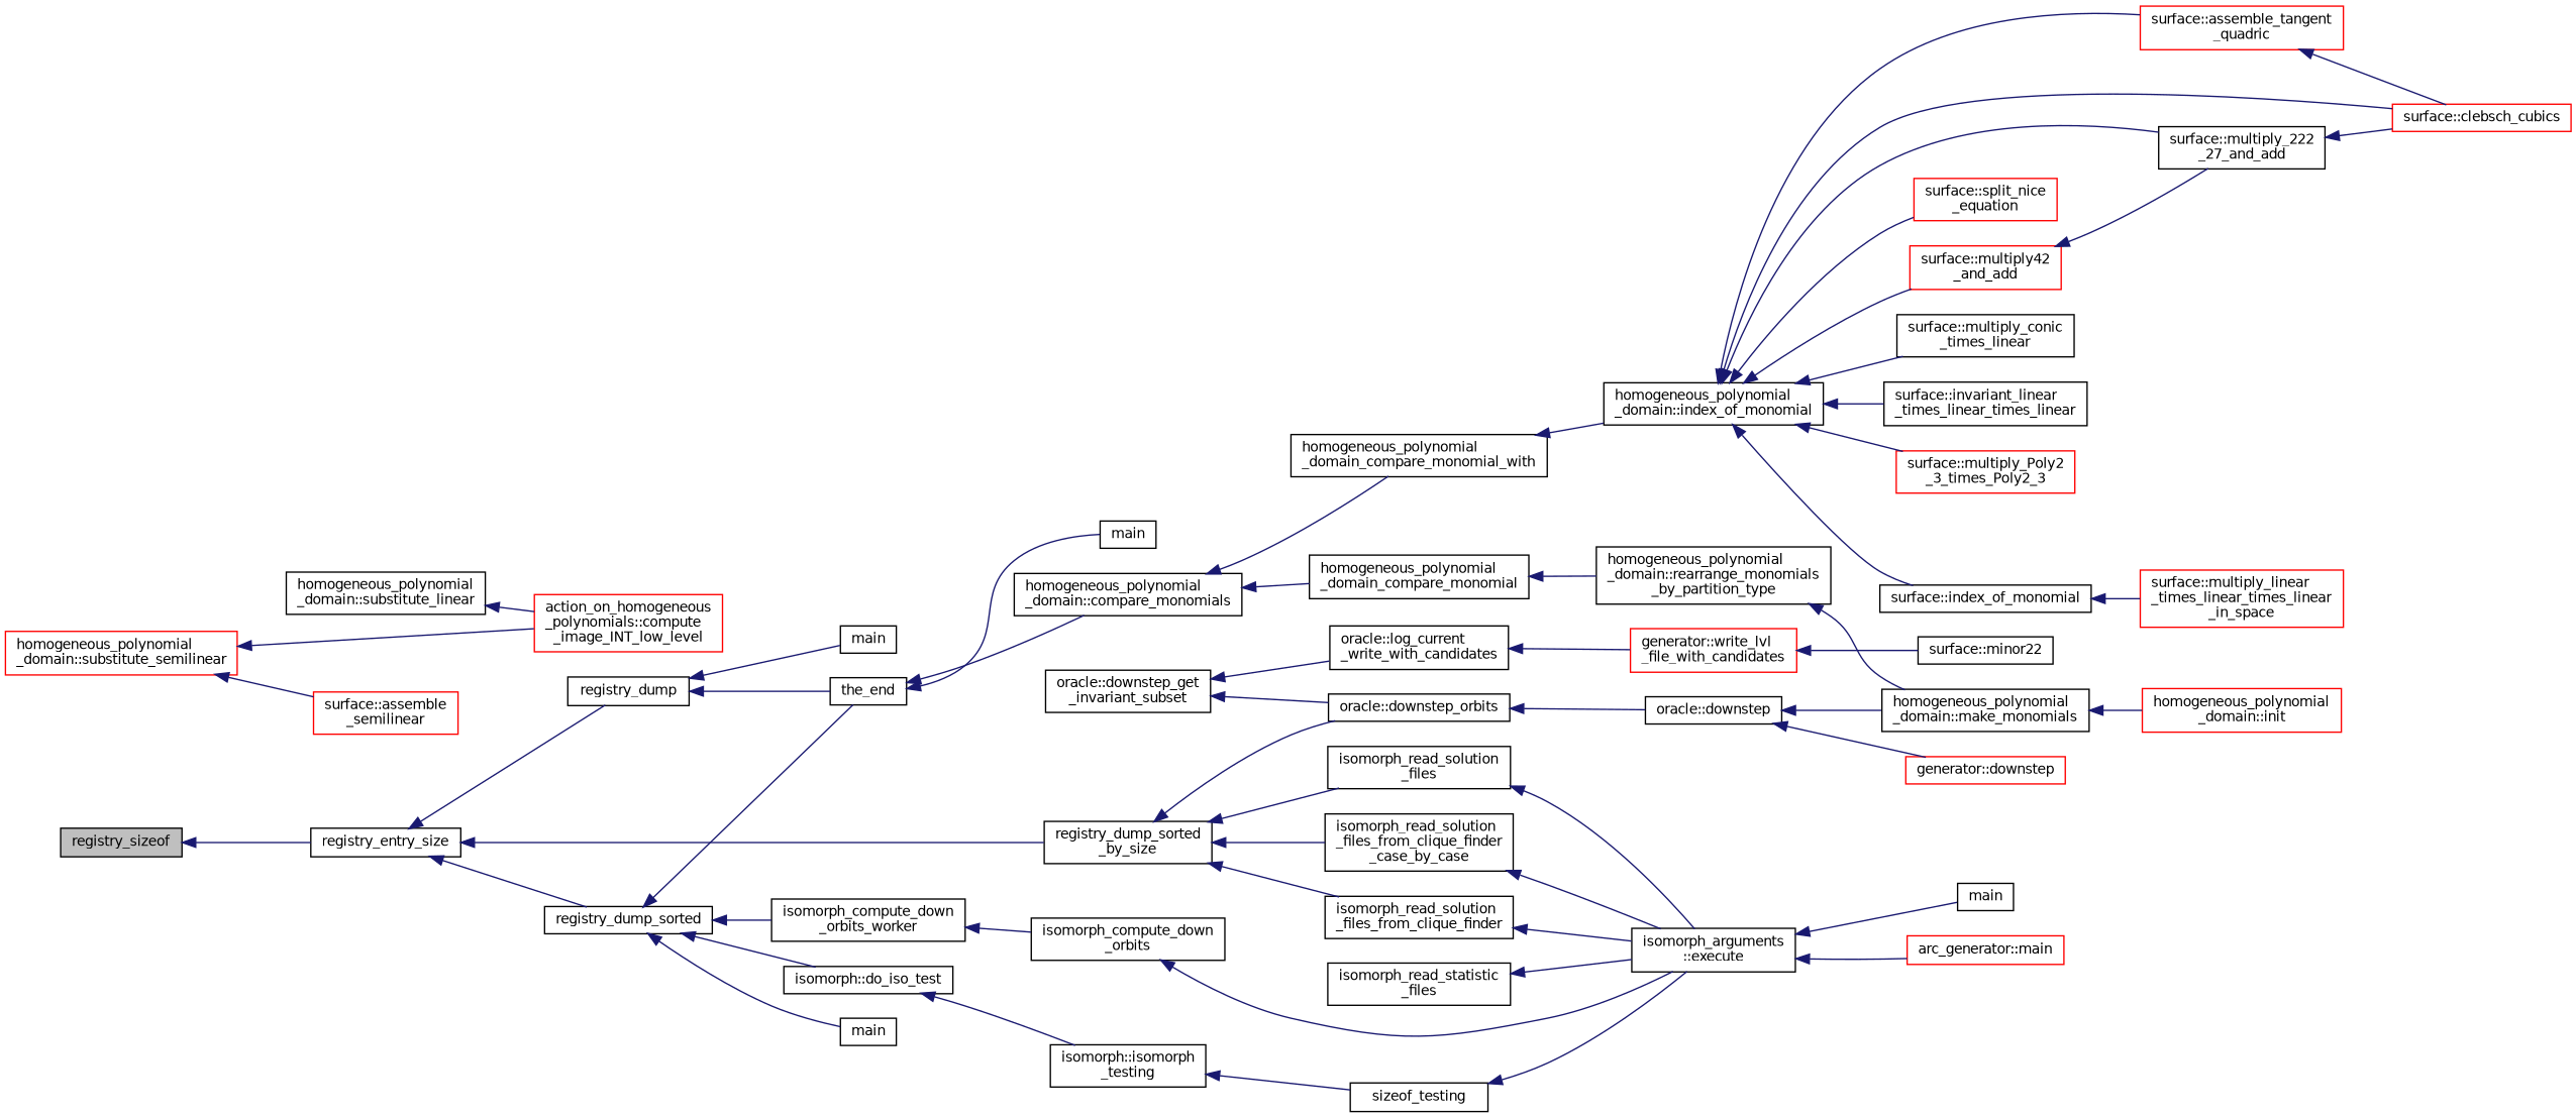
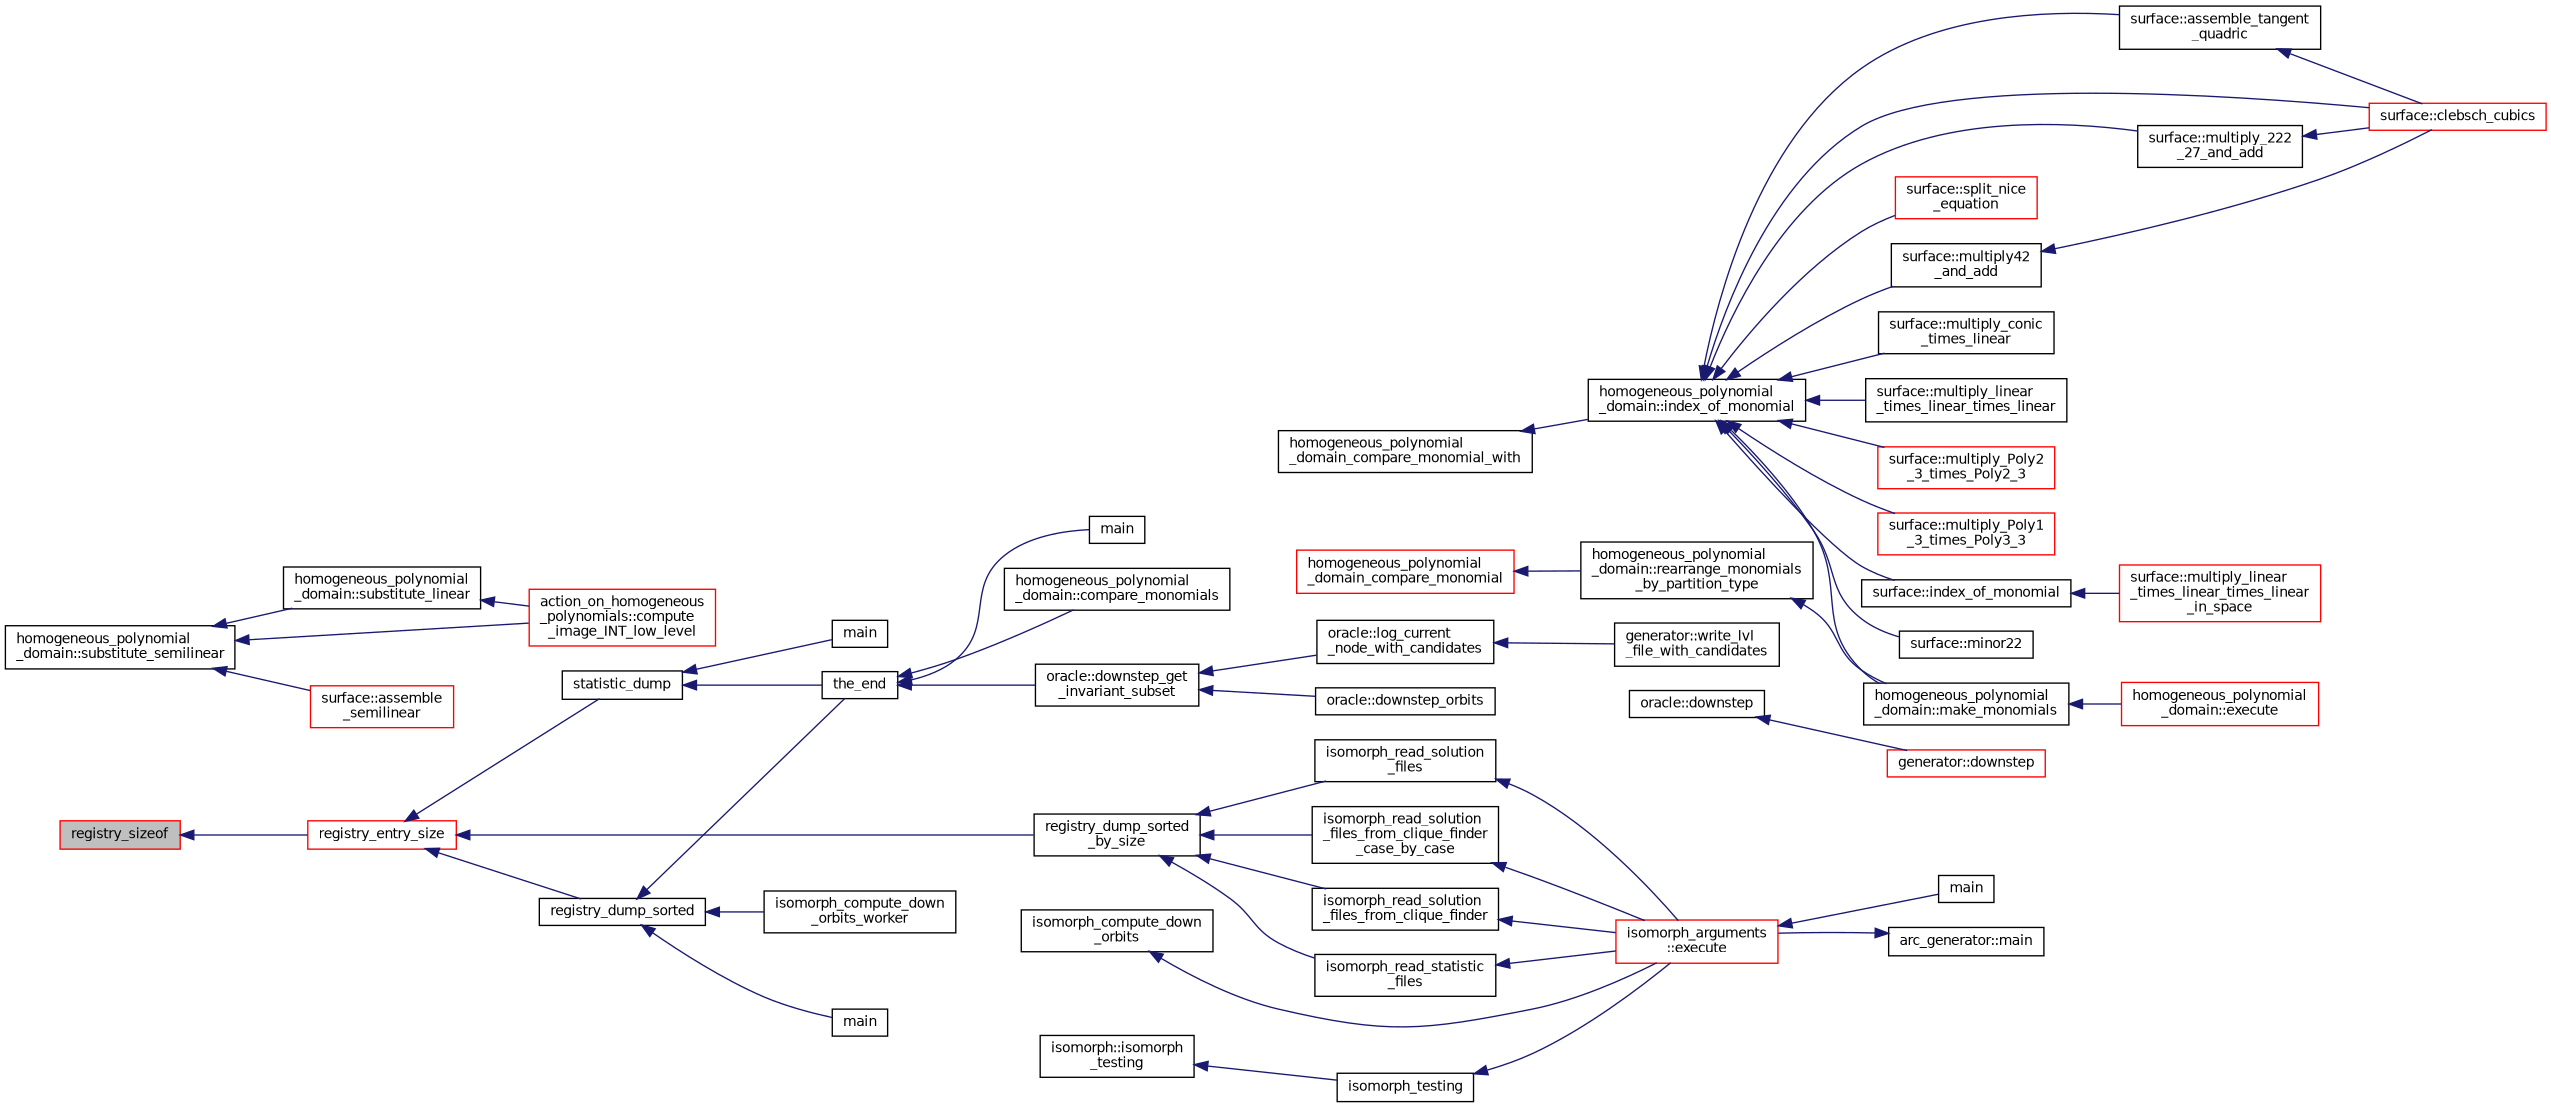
  digraph {
    rankdir=LR
    node [color=black fillcolor=white fontname=Helvetica fontsize=10 shape=record style=filled]
    edge [color=midnightblue dir=back fontname=Helvetica fontsize=10 labelfontname=Helvetica labelfontsize=10 style=solid]
-   n1 [fillcolor=grey75 fontcolor=black height=0.2 label=registry_sizeof width=0.4]
-   n2 [height=0.2 label=registry_entry_size width=0.4]
-   n3 [height=0.2 label=registry_dump width=0.4]
+   n1 [color=red fillcolor=grey75 fontcolor=black height=0.2 label=registry_sizeof width=0.4]
+   n2 [color=red height=0.2 label=registry_entry_size width=0.4]
+   n3 [height=0.2 label=statistic_dump width=0.4]
    n4 [height=0.2 label=registry_dump_sorted width=0.4]
    n5 [height=0.2 label="registry_dump_sorted\l_by_size" width=0.4]
    n6 [height=0.2 label=main width=0.4]
    n7 [height=0.2 label=the_end width=0.4]
    n8 [height=0.2 label=main width=0.4]
    n9 [height=0.2 label="isomorph_compute_down\l_orbits_worker" width=0.4]
-   n10 [height=0.2 label="isomorph::do_iso_test" width=0.4]
    n11 [height=0.2 label="isomorph_read_statistic\l_files" width=0.4]
    n12 [height=0.2 label="isomorph_read_solution\l_files" width=0.4]
    n13 [height=0.2 label="isomorph_read_solution\l_files_from_clique_finder\l_case_by_case" width=0.4]
    n14 [height=0.2 label="isomorph_read_solution\l_files_from_clique_finder" width=0.4]
    n15 [height=0.2 label=main width=0.4]
    n16 [height=0.2 label="homogeneous_polynomial\l_domain::compare_monomials" width=0.4]
    n17 [height=0.2 label="oracle::downstep_get\l_invariant_subset" width=0.4]
    n18 [height=0.2 label="homogeneous_polynomial\l_domain_compare_monomial_with" width=0.4]
-   n19 [height=0.2 label="homogeneous_polynomial\l_domain_compare_monomial" width=0.4]
-   n20 [height=0.2 label="oracle::log_current\l_write_with_candidates" width=0.4]
+   n19 [color=red height=0.2 label="homogeneous_polynomial\l_domain_compare_monomial" width=0.4]
+   n20 [height=0.2 label="oracle::log_current\l_node_with_candidates" width=0.4]
    n21 [height=0.2 label="oracle::downstep_orbits" width=0.4]
    n22 [height=0.2 label="homogeneous_polynomial\l_domain::index_of_monomial" width=0.4]
    n23 [height=0.2 label="homogeneous_polynomial\l_domain::rearrange_monomials\l_by_partition_type" width=0.4]
    n24 [height=0.2 label="homogeneous_polynomial\l_domain::make_monomials" width=0.4]
    n25 [height=0.2 label="surface::index_of_monomial" width=0.4]
    n26 [height=0.2 label="surface::multiply_conic\l_times_linear" width=0.4]
-   n27 [height=0.2 label="surface::invariant_linear\l_times_linear_times_linear" width=0.4]
+   n27 [height=0.2 label="surface::multiply_linear\l_times_linear_times_linear" width=0.4]
    n28 [color=red height=0.2 label="surface::multiply_Poly2\l_3_times_Poly2_3" width=0.4]
+   n29 [color=red height=0.2 label="surface::multiply_Poly1\l_3_times_Poly3_3" width=0.4]
    n30 [color=red height=0.2 label="surface::clebsch_cubics" width=0.4]
    n31 [height=0.2 label="surface::multiply_222\l_27_and_add" width=0.4]
    n32 [height=0.2 label="surface::minor22" width=0.4]
-   n33 [color=red height=0.2 label="surface::multiply42\l_and_add" width=0.4]
+   n33 [height=0.2 label="surface::multiply42\l_and_add" width=0.4]
    n34 [color=red height=0.2 label="surface::split_nice\l_equation" width=0.4]
-   n35 [color=red height=0.2 label="surface::assemble_tangent\l_quadric" width=0.4]
-   n36 [color=red height=0.2 label="homogeneous_polynomial\l_domain::init" width=0.4]
-   n37 [color=red height=0.2 label="homogeneous_polynomial\l_domain::substitute_semilinear" width=0.4]
+   n35 [height=0.2 label="surface::assemble_tangent\l_quadric" width=0.4]
+   n36 [color=red height=0.2 label="homogeneous_polynomial\l_domain::execute" width=0.4]
+   n37 [height=0.2 label="homogeneous_polynomial\l_domain::substitute_semilinear" width=0.4]
    n38 [height=0.2 label="homogeneous_polynomial\l_domain::substitute_linear" width=0.4]
    n39 [color=red height=0.2 label="action_on_homogeneous\l_polynomials::compute\l_image_INT_low_level" width=0.4]
    n40 [color=red height=0.2 label="surface::assemble\l_semilinear" width=0.4]
    n41 [color=red height=0.2 label="surface::multiply_linear\l_times_linear_times_linear\l_in_space" width=0.4]
-   n42 [color=red height=0.2 label="generator::write_lvl\l_file_with_candidates" width=0.4]
+   n42 [height=0.2 label="generator::write_lvl\l_file_with_candidates" width=0.4]
    n43 [height=0.2 label="oracle::downstep" width=0.4]
    n44 [color=red height=0.2 label="generator::downstep" width=0.4]
    n45 [height=0.2 label="isomorph_compute_down\l_orbits" width=0.4]
    n46 [height=0.2 label="isomorph::isomorph\l_testing" width=0.4]
-   n47 [height=0.2 label="isomorph_arguments\l::execute" width=0.4]
+   n47 [color=red height=0.2 label="isomorph_arguments\l::execute" width=0.4]
    n48 [height=0.2 label=main width=0.4]
-   n49 [color=red height=0.2 label="arc_generator::main" width=0.4]
-   n50 [height=0.2 label=sizeof_testing width=0.4]
+   n49 [height=0.2 label="arc_generator::main" width=0.4]
+   n50 [height=0.2 label=isomorph_testing width=0.4]
    n1 -> n2
    n2 -> n3
    n2 -> n4
    n2 -> n5
    n3 -> n6
    n3 -> n7
    n4 -> n7
    n4 -> n8
    n4 -> n9
-   n4 -> n10
-   n5 -> n21
+   n5 -> n11
    n5 -> n12
    n5 -> n13
    n5 -> n14
    n7 -> n15
    n7 -> n16
-   n9 -> n45
-   n10 -> n46
+   n7 -> n17
    n11 -> n47
    n12 -> n47
    n13 -> n47
    n14 -> n47
-   n16 -> n18
-   n16 -> n19
    n17 -> n20
    n17 -> n21
    n18 -> n22
    n19 -> n23
    n20 -> n42
-   n21 -> n43
-   n43 -> n24
+   n22 -> n24
    n22 -> n25
    n22 -> n26
    n22 -> n27
    n22 -> n28
+   n22 -> n29
    n22 -> n30
    n22 -> n31
-   n42 -> n32
+   n22 -> n32
    n22 -> n33
    n22 -> n34
    n22 -> n35
    n23 -> n24
    n24 -> n36
    n25 -> n41
    n31 -> n30
-   n33 -> n31
+   n33 -> n30
    n35 -> n30
+   n37 -> n38
    n37 -> n39
    n37 -> n40
    n38 -> n39
    n43 -> n44
    n45 -> n47
    n46 -> n50
    n47 -> n48
-   n47 -> n49
+   n49 -> n47
    n50 -> n47
  }
